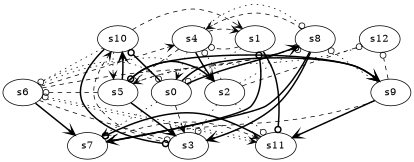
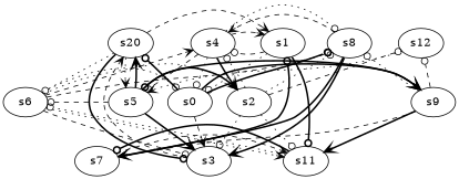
  digraph {
    node [player=0]
    edge [arrowhead=odot style=dashed]
    s0
    s3
    s7
    s8
    s9
-   s10
+   s10 [label=s20]
    s1
    s11 [player=1]
    s4 [player=1]
    s12 [player=1]
    s5 [player=1]
    s6 [player=1]
    s2
    s0 -> s3 [arrowhead=vee]
-   s0 -> s7 [arrowhead=vee style=dotted]
-   s0 -> s8 [arrowhead=vee constraint="time % 5 == 3" style=bold]
+   s0 -> s8 [constraint="time % 5 == 3" style=bold]
    s0 -> s9 [arrowhead=vee constraint="time % 4 == 0 && time % 4 == 3" style=bold]
    s0 -> s10 [constraint="!(time % 4 == 2)" style=bold]
    s3 -> s10 [arrowhead=vee constraint="time % 2 == 0 && time % 5 == 4"]
    s7 -> s1 [constraint="time % 7 == 1" style=bold]
    s7 -> s11 [arrowhead=vee constraint="time == 1 || time == 8 || time == 9 || time == 20"]
    s8 -> s3 [arrowhead=vee constraint="time == 11 || time == 14 || time == 21 || time == 22" style=bold]
    s8 -> s7 [arrowhead=vee constraint="!(time % 5 == 3)" style=bold]
    s8 -> s4 [arrowhead=vee constraint="time % 2 == 1 || time % 2 == 0"]
    s9 -> s7 [arrowhead=vee constraint="time % 3 == 2 || time % 3 == 1"]
    s9 -> s8 [constraint="time == 0 || time == 7 || time == 10 || time == 19" style=dotted]
    s9 -> s11 [arrowhead=vee style=bold]
    s9 -> s12 [constraint="time % 2 == 0"]
    s10 -> s3 [constraint="!(time % 6 == 0)" style=bold]
    s10 -> s1 [arrowhead=vee constraint="time % 4 == 2 && time % 4 == 2"]
    s10 -> s5 [arrowhead=vee style=dotted]
    s10 -> s6 [style=dotted]
    s1 -> s0 [constraint="time % 4 == 2 && time % 5 == 4" style=dotted]
    s1 -> s11 [constraint="!(time % 5 == 4)" style=bold]
    s1 -> s4 [constraint="time % 5 == 2"]
    s11 -> s7 [constraint="time % 3 == 1 || time % 3 == 2" style=bold]
    s11 -> s6 [constraint="time % 3 == 1 && time % 5 == 2" style=dotted]
-   s4 -> s0 [arrowhead=vee style=dotted]
+   s4 -> s0 [style=dotted]
    s4 -> s8 [constraint="!(time % 5 == 2)" style=dotted]
    s4 -> s1 [arrowhead=vee constraint="time % 5 == 0 || time % 3 == 0"]
    s4 -> s5 [constraint="time % 2 == 1 && time % 3 == 1"]
    s4 -> s2 [arrowhead=vee style=bold]
    s12 -> s5 [arrowhead=vee constraint="time % 4 == 1 || time % 4 == 3" style=dotted]
    s5 -> s3 [arrowhead=vee constraint="time % 4 == 1" style=bold]
-   s5 -> s8 [constraint="time % 6 == 2"]
    s5 -> s9 [arrowhead=vee constraint="time % 4 == 2 || time % 3 == 2" style=bold]
    s5 -> s10 [arrowhead=vee style=bold]
    s5 -> s6 [constraint="time == 20"]
    s6 -> s0 [constraint="time % 8 == 3" style=dotted]
    s6 -> s3 [constraint="time % 3 == 1 && time % 5 == 3"]
-   s6 -> s7 [arrowhead=vee style=bold]
    s6 -> s8 [constraint="!(time % 2 == 0)"]
    s6 -> s11 [arrowhead=vee constraint="time % 3 == 0 && time % 3 == 0" style=dotted]
    s6 -> s4 [arrowhead=vee constraint="!(time % 5 == 4)"]
    s6 -> s2 [arrowhead=vee constraint="time % 3 == 0 && time % 5 == 2" style=dotted]
    s2 -> s3 [style=dotted]
    s2 -> s8 [constraint="time == 2 || time == 6 || time == 21 || time == 22" style=dotted]
    s2 -> s11 [style=dotted]
    s2 -> s4 [constraint="time == 2 || time == 6 || time == 7 || time == 12" style=dotted]
    s2 -> s12 [constraint="!(time % 4 == 3)"]
    s2 -> s5 [constraint="time % 8 == 6" style=bold]
  }
